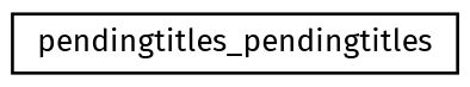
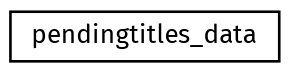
  digraph {
    rankdir=LR
    fontname="Fira Sans"
-   n1 [color=black fillcolor=white fontname="Fira Sans" fontsize=10 height=0.2 label=pendingtitles_pendingtitles shape=record style=filled width=0.4]
+   n1 [color=black fillcolor=white fontname="Fira Sans" fontsize=10 height=0.2 label=pendingtitles_data shape=record style=filled width=0.4]
  }
